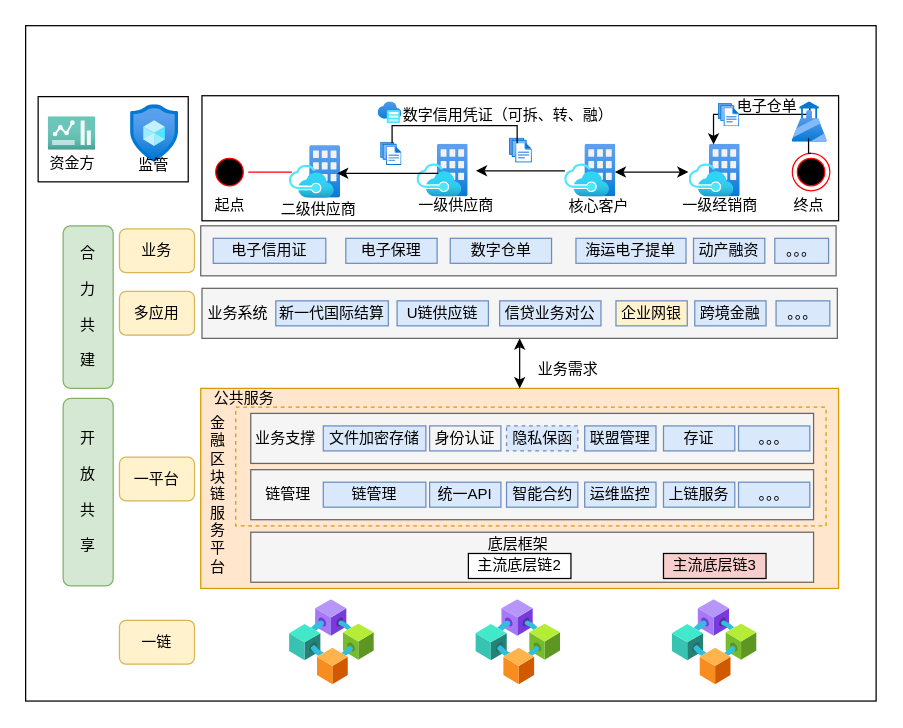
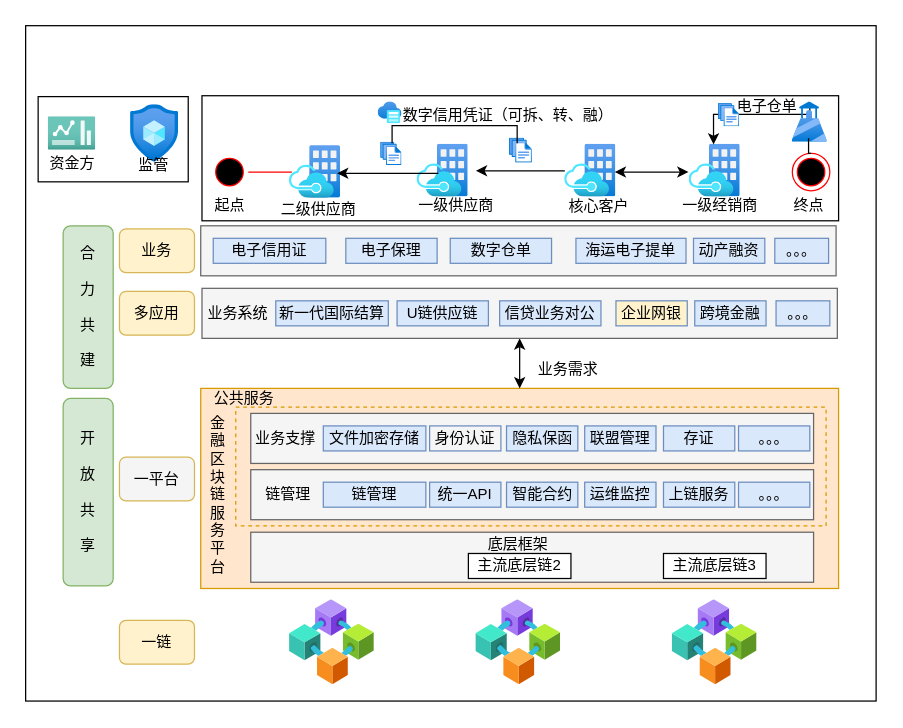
  <mxCell id="0" />
  <mxCell id="1" parent="0" />
  <mxCell id="2" value="" style="rounded=0;whiteSpace=wrap;html=1;" parent="1" vertex="1"><mxGeometry x="20" y="20" width="680" height="540" as="geometry" /></mxCell>
  <mxCell id="3" value="开&lt;div&gt;&lt;br&gt;&lt;/div&gt;&lt;div&gt;放&lt;div&gt;&lt;br&gt;&lt;/div&gt;&lt;div&gt;共&lt;/div&gt;&lt;div&gt;&lt;br&gt;&lt;/div&gt;&lt;div&gt;享&lt;/div&gt;&lt;/div&gt;" style="rounded=1;whiteSpace=wrap;html=1;fillColor=#d5e8d4;strokeColor=#82b366;" parent="1" vertex="1"><mxGeometry x="50" y="318" width="40" height="150" as="geometry" /></mxCell>
  <mxCell id="4" value="合&lt;div&gt;&lt;br&gt;&lt;/div&gt;&lt;div&gt;力&lt;div&gt;&lt;br&gt;&lt;/div&gt;&lt;div&gt;共&lt;/div&gt;&lt;div&gt;&lt;br&gt;&lt;/div&gt;&lt;div&gt;建&lt;/div&gt;&lt;/div&gt;" style="rounded=1;whiteSpace=wrap;html=1;fillColor=#d5e8d4;strokeColor=#82b366;" parent="1" vertex="1"><mxGeometry x="50" y="180" width="40" height="130" as="geometry" /></mxCell>
  <mxCell id="5" value="" style="rounded=0;whiteSpace=wrap;html=1;fillColor=#ffe6cc;strokeColor=#d79b00;" parent="1" vertex="1"><mxGeometry x="160" y="310" width="510" height="160" as="geometry" /></mxCell>
- <mxCell id="6" value="一平台" style="rounded=1;whiteSpace=wrap;html=1;fillColor=#fff2cc;strokeColor=#d6b656;" parent="1" vertex="1"><mxGeometry x="95" y="365" width="60" height="35" as="geometry" /></mxCell>
+ <mxCell id="6" value="一平台" style="rounded=1;whiteSpace=wrap;html=1;fillColor=#f5f5f5;strokeColor=#d6b656;" parent="1" vertex="1"><mxGeometry x="95" y="365" width="60" height="35" as="geometry" /></mxCell>
  <mxCell id="7" value="金&lt;div&gt;融&lt;/div&gt;&lt;div&gt;区&lt;/div&gt;&lt;div&gt;块&lt;/div&gt;&lt;div&gt;链&lt;/div&gt;&lt;div&gt;服&lt;/div&gt;&lt;div&gt;务&lt;/div&gt;&lt;div&gt;平&lt;/div&gt;&lt;div&gt;台&lt;/div&gt;" style="text;html=1;align=center;verticalAlign=middle;whiteSpace=wrap;rounded=0;" parent="1" vertex="1"><mxGeometry x="160" y="325" width="28" height="140" as="geometry" /></mxCell>
  <mxCell id="8" value="" style="rounded=0;whiteSpace=wrap;html=1;dashed=1;fillColor=#ffe6cc;strokeColor=#d79b00;" parent="1" vertex="1"><mxGeometry x="188" y="325" width="472" height="95" as="geometry" /></mxCell>
  <mxCell id="9" value="" style="rounded=0;whiteSpace=wrap;html=1;fillColor=#f5f5f5;fontColor=#333333;strokeColor=#666666;" parent="1" vertex="1"><mxGeometry x="200" y="330" width="450" height="40" as="geometry" /></mxCell>
  <mxCell id="10" value="" style="rounded=0;whiteSpace=wrap;html=1;fillColor=#f5f5f5;fontColor=#333333;strokeColor=#666666;" parent="1" vertex="1"><mxGeometry x="200" y="375" width="450" height="40" as="geometry" /></mxCell>
  <mxCell id="11" value="文件加密存储" style="rounded=0;whiteSpace=wrap;html=1;fillColor=#dae8fc;strokeColor=#6c8ebf;" parent="1" vertex="1"><mxGeometry x="258" y="340" width="82" height="20" as="geometry" /></mxCell>
  <mxCell id="12" value="业务支撑" style="text;html=1;align=center;verticalAlign=middle;whiteSpace=wrap;rounded=0;" parent="1" vertex="1"><mxGeometry x="198" y="335" width="60" height="30" as="geometry" /></mxCell>
  <mxCell id="13" value="身份认证" style="rounded=0;whiteSpace=wrap;html=1;fillColor=#f5f5f5;strokeColor=#6c8ebf;" vertex="1" parent="1"><mxGeometry x="343" y="340" width="57" height="20" as="geometry" /></mxCell>
- <mxCell id="14" value="隐私保函" style="rounded=0;whiteSpace=wrap;html=1;fillColor=#dae8fc;strokeColor=#6c8ebf;dashed=1;" vertex="1" parent="1"><mxGeometry x="404.5" y="340" width="57" height="20" as="geometry" /></mxCell>
+ <mxCell id="14" value="隐私保函" style="rounded=0;whiteSpace=wrap;html=1;fillColor=#dae8fc;strokeColor=#6c8ebf;" vertex="1" parent="1"><mxGeometry x="404.5" y="340" width="57" height="20" as="geometry" /></mxCell>
  <mxCell id="15" value="联盟管理" style="rounded=0;whiteSpace=wrap;html=1;fillColor=#dae8fc;strokeColor=#6c8ebf;" vertex="1" parent="1"><mxGeometry x="467" y="340" width="57" height="20" as="geometry" /></mxCell>
  <mxCell id="16" value="存证" style="rounded=0;whiteSpace=wrap;html=1;fillColor=#dae8fc;strokeColor=#6c8ebf;" vertex="1" parent="1"><mxGeometry x="530" y="340" width="57" height="20" as="geometry" /></mxCell>
  <mxCell id="17" value="。。。" style="rounded=0;whiteSpace=wrap;html=1;fillColor=#dae8fc;strokeColor=#6c8ebf;" vertex="1" parent="1"><mxGeometry x="590" y="340" width="57" height="20" as="geometry" /></mxCell>
  <mxCell id="18" value="链管理" style="rounded=0;whiteSpace=wrap;html=1;fillColor=#dae8fc;strokeColor=#6c8ebf;" vertex="1" parent="1"><mxGeometry x="258" y="385" width="82" height="20" as="geometry" /></mxCell>
  <mxCell id="19" value="统一API" style="rounded=0;whiteSpace=wrap;html=1;fillColor=#dae8fc;strokeColor=#6c8ebf;" vertex="1" parent="1"><mxGeometry x="343" y="385" width="57" height="20" as="geometry" /></mxCell>
  <mxCell id="20" value="智能合约" style="rounded=0;whiteSpace=wrap;html=1;fillColor=#dae8fc;strokeColor=#6c8ebf;" vertex="1" parent="1"><mxGeometry x="404.5" y="385" width="57" height="20" as="geometry" /></mxCell>
  <mxCell id="21" value="运维监控" style="rounded=0;whiteSpace=wrap;html=1;fillColor=#dae8fc;strokeColor=#6c8ebf;" vertex="1" parent="1"><mxGeometry x="467" y="385" width="57" height="20" as="geometry" /></mxCell>
  <mxCell id="22" value="上链服务" style="rounded=0;whiteSpace=wrap;html=1;fillColor=#dae8fc;strokeColor=#6c8ebf;" vertex="1" parent="1"><mxGeometry x="530" y="385" width="57" height="20" as="geometry" /></mxCell>
  <mxCell id="23" value="。。。" style="rounded=0;whiteSpace=wrap;html=1;fillColor=#dae8fc;strokeColor=#6c8ebf;" vertex="1" parent="1"><mxGeometry x="590" y="385" width="57" height="20" as="geometry" /></mxCell>
  <mxCell id="24" value="链管理" style="text;html=1;align=center;verticalAlign=middle;whiteSpace=wrap;rounded=0;" vertex="1" parent="1"><mxGeometry x="200" y="380" width="60" height="30" as="geometry" /></mxCell>
  <mxCell id="25" value="" style="rounded=0;whiteSpace=wrap;html=1;fillColor=#f5f5f5;fontColor=#333333;strokeColor=#666666;" vertex="1" parent="1"><mxGeometry x="200" y="425" width="450" height="40" as="geometry" /></mxCell>
  <mxCell id="26" value="底层框架" style="text;html=1;align=center;verticalAlign=middle;whiteSpace=wrap;rounded=0;" vertex="1" parent="1"><mxGeometry x="384" y="420" width="60" height="30" as="geometry" /></mxCell>
  <mxCell id="27" value="主流底层链2" style="rounded=0;whiteSpace=wrap;html=1;" vertex="1" parent="1"><mxGeometry x="374" y="442" width="82" height="20" as="geometry" /></mxCell>
- <mxCell id="28" value="主流底层链3" style="rounded=0;whiteSpace=wrap;html=1;fillColor=#f8cecc;" vertex="1" parent="1"><mxGeometry x="530" y="442" width="82" height="20" as="geometry" /></mxCell>
+ <mxCell id="28" value="主流底层链3" style="rounded=0;whiteSpace=wrap;html=1;" vertex="1" parent="1"><mxGeometry x="530" y="442" width="82" height="20" as="geometry" /></mxCell>
  <mxCell id="29" value="公共服务" style="text;html=1;align=center;verticalAlign=middle;whiteSpace=wrap;rounded=0;" vertex="1" parent="1"><mxGeometry x="165" y="303" width="60" height="30" as="geometry" /></mxCell>
  <mxCell id="30" value="" style="endArrow=classic;startArrow=classic;html=1;rounded=0;exitX=0.5;exitY=0;exitDx=0;exitDy=0;entryX=0.5;entryY=1;entryDx=0;entryDy=0;" edge="1" parent="1" source="5" target="32"><mxGeometry width="50" height="50" relative="1" as="geometry"><mxPoint x="350" y="327" as="sourcePoint" /><mxPoint x="414" y="276" as="targetPoint" /></mxGeometry></mxCell>
  <mxCell id="31" value="业务需求" style="text;html=1;align=center;verticalAlign=middle;whiteSpace=wrap;rounded=0;" vertex="1" parent="1"><mxGeometry x="423.5" y="280" width="60" height="30" as="geometry" /></mxCell>
  <mxCell id="32" value="" style="rounded=0;whiteSpace=wrap;html=1;fillColor=#f5f5f5;fontColor=#333333;strokeColor=#666666;" vertex="1" parent="1"><mxGeometry x="161" y="230" width="508" height="40" as="geometry" /></mxCell>
  <mxCell id="33" value="新一代国际结算" style="rounded=0;whiteSpace=wrap;html=1;fillColor=#dae8fc;strokeColor=#6c8ebf;" vertex="1" parent="1"><mxGeometry x="220" y="240" width="90" height="20" as="geometry" /></mxCell>
  <mxCell id="34" value="业务系统" style="text;html=1;align=center;verticalAlign=middle;whiteSpace=wrap;rounded=0;" vertex="1" parent="1"><mxGeometry x="160" y="235" width="60" height="30" as="geometry" /></mxCell>
  <mxCell id="35" value="U链供应链" style="rounded=0;whiteSpace=wrap;html=1;fillColor=#dae8fc;strokeColor=#6c8ebf;" vertex="1" parent="1"><mxGeometry x="317" y="240" width="73" height="20" as="geometry" /></mxCell>
  <mxCell id="36" value="信贷业务对公" style="rounded=0;whiteSpace=wrap;html=1;fillColor=#dae8fc;strokeColor=#6c8ebf;" vertex="1" parent="1"><mxGeometry x="399" y="240" width="81" height="20" as="geometry" /></mxCell>
  <mxCell id="37" value="企业网银" style="rounded=0;whiteSpace=wrap;html=1;fillColor=#fff2cc;strokeColor=#6c8ebf;" vertex="1" parent="1"><mxGeometry x="492" y="240" width="57" height="20" as="geometry" /></mxCell>
  <mxCell id="38" value="。。。" style="rounded=0;whiteSpace=wrap;html=1;fillColor=#dae8fc;strokeColor=#6c8ebf;" vertex="1" parent="1"><mxGeometry x="620" y="240" width="43" height="20" as="geometry" /></mxCell>
  <mxCell id="39" value="跨境金融" style="rounded=0;whiteSpace=wrap;html=1;fillColor=#dae8fc;strokeColor=#6c8ebf;" vertex="1" parent="1"><mxGeometry x="555" y="240" width="57" height="20" as="geometry" /></mxCell>
  <mxCell id="40" value="" style="rounded=0;whiteSpace=wrap;html=1;fillColor=#f5f5f5;fontColor=#333333;strokeColor=#666666;" vertex="1" parent="1"><mxGeometry x="160" y="180" width="508" height="40" as="geometry" /></mxCell>
  <mxCell id="41" value="电子信用证" style="rounded=0;whiteSpace=wrap;html=1;fillColor=#dae8fc;strokeColor=#6c8ebf;" vertex="1" parent="1"><mxGeometry x="170" y="190" width="90" height="20" as="geometry" /></mxCell>
  <mxCell id="42" value="电子保理" style="rounded=0;whiteSpace=wrap;html=1;fillColor=#dae8fc;strokeColor=#6c8ebf;" vertex="1" parent="1"><mxGeometry x="276" y="190" width="73" height="20" as="geometry" /></mxCell>
  <mxCell id="43" value="数字仓单" style="rounded=0;whiteSpace=wrap;html=1;fillColor=#dae8fc;strokeColor=#6c8ebf;" vertex="1" parent="1"><mxGeometry x="359.5" y="190" width="81" height="20" as="geometry" /></mxCell>
  <mxCell id="44" value="海运电子提单" style="rounded=0;whiteSpace=wrap;html=1;fillColor=#dae8fc;strokeColor=#6c8ebf;" vertex="1" parent="1"><mxGeometry x="460" y="190" width="88" height="20" as="geometry" /></mxCell>
  <mxCell id="45" value="。。。" style="rounded=0;whiteSpace=wrap;html=1;fillColor=#dae8fc;strokeColor=#6c8ebf;" vertex="1" parent="1"><mxGeometry x="619" y="190" width="43" height="20" as="geometry" /></mxCell>
  <mxCell id="46" value="动产融资" style="rounded=0;whiteSpace=wrap;html=1;fillColor=#dae8fc;strokeColor=#6c8ebf;" vertex="1" parent="1"><mxGeometry x="554" y="190" width="57" height="20" as="geometry" /></mxCell>
  <mxCell id="47" value="一链" style="rounded=1;whiteSpace=wrap;html=1;fillColor=#fff2cc;strokeColor=#d6b656;" vertex="1" parent="1"><mxGeometry x="95" y="495.5" width="60" height="35" as="geometry" /></mxCell>
  <mxCell id="48" value="多应用" style="rounded=1;whiteSpace=wrap;html=1;fillColor=#fff2cc;strokeColor=#d6b656;" vertex="1" parent="1"><mxGeometry x="95" y="232.5" width="60" height="35" as="geometry" /></mxCell>
  <mxCell id="49" value="业务" style="rounded=1;whiteSpace=wrap;html=1;fillColor=#fff2cc;strokeColor=#d6b656;" vertex="1" parent="1"><mxGeometry x="95" y="182.5" width="60" height="35" as="geometry" /></mxCell>
  <mxCell id="50" value="" style="rounded=0;whiteSpace=wrap;html=1;" vertex="1" parent="1"><mxGeometry x="161" y="76" width="509" height="100" as="geometry" /></mxCell>
  <mxCell id="51" value="" style="image;aspect=fixed;html=1;points=[];align=center;fontSize=12;image=img/lib/azure2/blockchain/Consortium.svg;" vertex="1" parent="1"><mxGeometry x="231" y="479" width="68" height="68" as="geometry" /></mxCell>
  <mxCell id="52" value="" style="image;aspect=fixed;html=1;points=[];align=center;fontSize=12;image=img/lib/azure2/blockchain/Consortium.svg;" vertex="1" parent="1"><mxGeometry x="537" y="479" width="68" height="68" as="geometry" /></mxCell>
  <mxCell id="53" value="" style="image;aspect=fixed;html=1;points=[];align=center;fontSize=12;image=img/lib/azure2/blockchain/Consortium.svg;" vertex="1" parent="1"><mxGeometry x="380" y="479" width="68" height="68" as="geometry" /></mxCell>
  <mxCell id="54" value="" style="image;aspect=fixed;html=1;points=[];align=center;fontSize=12;image=img/lib/azure2/azure_stack/Azure_Stack.svg;" vertex="1" parent="1"><mxGeometry x="231" y="115.9" width="40.88" height="42.2" as="geometry" /></mxCell>
  <mxCell id="55" value="" style="ellipse;html=1;shape=startState;fillColor=#000000;strokeColor=#ff0000;" vertex="1" parent="1"><mxGeometry x="168" y="122" width="30" height="30" as="geometry" /></mxCell>
  <mxCell id="56" value="" style="edgeStyle=orthogonalEdgeStyle;html=1;verticalAlign=bottom;endArrow=none;endSize=8;strokeColor=#ff0000;rounded=0;entryX=0.046;entryY=0.5;entryDx=0;entryDy=0;entryPerimeter=0;endFill=0;" edge="1" source="55" parent="1" target="54"><mxGeometry relative="1" as="geometry"><mxPoint x="180" y="231" as="targetPoint" /></mxGeometry></mxCell>
  <mxCell id="57" value="" style="ellipse;html=1;shape=endState;fillColor=#000000;strokeColor=#ff0000;" vertex="1" parent="1"><mxGeometry x="633" y="122" width="30" height="30" as="geometry" /></mxCell>
  <mxCell id="58" value="" style="image;aspect=fixed;html=1;points=[];align=center;fontSize=12;image=img/lib/azure2/azure_stack/Azure_Stack.svg;" vertex="1" parent="1"><mxGeometry x="333.06" y="114.9" width="40.88" height="42.2" as="geometry" /></mxCell>
  <mxCell id="59" value="" style="image;aspect=fixed;html=1;points=[];align=center;fontSize=12;image=img/lib/azure2/azure_stack/Azure_Stack.svg;" vertex="1" parent="1"><mxGeometry x="451.12" y="114.9" width="40.88" height="42.2" as="geometry" /></mxCell>
  <mxCell id="60" value="" style="image;aspect=fixed;html=1;points=[];align=center;fontSize=12;image=img/lib/azure2/azure_stack/Azure_Stack.svg;" vertex="1" parent="1"><mxGeometry x="550.56" y="114.9" width="40.88" height="42.2" as="geometry" /></mxCell>
  <mxCell id="61" style="edgeStyle=orthogonalEdgeStyle;rounded=0;orthogonalLoop=1;jettySize=auto;html=1;exitX=0.5;exitY=0;exitDx=0;exitDy=0;entryX=0.476;entryY=0.002;entryDx=0;entryDy=0;entryPerimeter=0;" edge="1" parent="1" source="63" target="60"><mxGeometry relative="1" as="geometry"><Array as="points"><mxPoint x="647" y="91" /><mxPoint x="570" y="91" /></Array></mxGeometry></mxCell>
  <mxCell id="62" value="" style="image;aspect=fixed;html=1;points=[];align=center;fontSize=12;image=img/lib/azure2/general/Files.svg;" vertex="1" parent="1"><mxGeometry x="574" y="82.41" width="17" height="18.59" as="geometry" /></mxCell>
  <mxCell id="63" value="" style="image;aspect=fixed;html=1;points=[];align=center;fontSize=12;image=img/lib/azure2/management_governance/Azure_Lighthouse.svg;" vertex="1" parent="1"><mxGeometry x="633" y="81" width="28" height="32.27" as="geometry" /></mxCell>
  <mxCell id="64" style="edgeStyle=orthogonalEdgeStyle;rounded=0;orthogonalLoop=1;jettySize=auto;html=1;exitX=0.5;exitY=0;exitDx=0;exitDy=0;entryX=0.464;entryY=0.899;entryDx=0;entryDy=0;entryPerimeter=0;endArrow=none;endFill=0;" edge="1" parent="1" source="57" target="63"><mxGeometry relative="1" as="geometry" /></mxCell>
  <mxCell id="65" value="电子仓单" style="text;html=1;align=center;verticalAlign=middle;whiteSpace=wrap;rounded=0;" vertex="1" parent="1"><mxGeometry x="583" y="70" width="60" height="30" as="geometry" /></mxCell>
  <mxCell id="66" value="一级经销商" style="text;html=1;align=center;verticalAlign=middle;whiteSpace=wrap;rounded=0;" vertex="1" parent="1"><mxGeometry x="541" y="149" width="69" height="30" as="geometry" /></mxCell>
  <mxCell id="67" value="核心客户" style="text;html=1;align=center;verticalAlign=middle;whiteSpace=wrap;rounded=0;" vertex="1" parent="1"><mxGeometry x="444" y="150" width="69" height="30" as="geometry" /></mxCell>
  <mxCell id="68" value="一级供应商" style="text;html=1;align=center;verticalAlign=middle;whiteSpace=wrap;rounded=0;" vertex="1" parent="1"><mxGeometry x="330" y="149" width="69" height="30" as="geometry" /></mxCell>
  <mxCell id="69" value="二级供应商" style="text;html=1;align=center;verticalAlign=middle;whiteSpace=wrap;rounded=0;" vertex="1" parent="1"><mxGeometry x="220" y="152" width="69" height="30" as="geometry" /></mxCell>
  <mxCell id="70" value="终点" style="text;html=1;align=center;verticalAlign=middle;whiteSpace=wrap;rounded=0;" vertex="1" parent="1"><mxGeometry x="612" y="149" width="69" height="30" as="geometry" /></mxCell>
  <mxCell id="71" value="起点" style="text;html=1;align=center;verticalAlign=middle;whiteSpace=wrap;rounded=0;" vertex="1" parent="1"><mxGeometry x="148.5" y="149" width="69" height="30" as="geometry" /></mxCell>
  <mxCell id="72" value="" style="image;aspect=fixed;html=1;points=[];align=center;fontSize=12;image=img/lib/azure2/general/Files.svg;" vertex="1" parent="1"><mxGeometry x="407" y="110" width="18.29" height="20" as="geometry" /></mxCell>
  <mxCell id="73" value="" style="endArrow=classic;html=1;rounded=0;" edge="1" parent="1" source="59"><mxGeometry width="50" height="50" relative="1" as="geometry"><mxPoint x="380" y="310" as="sourcePoint" /><mxPoint x="380" y="136" as="targetPoint" /></mxGeometry></mxCell>
  <mxCell id="74" value="" style="endArrow=classic;html=1;rounded=0;entryX=0.93;entryY=0.524;entryDx=0;entryDy=0;entryPerimeter=0;" edge="1" parent="1" target="54"><mxGeometry width="50" height="50" relative="1" as="geometry"><mxPoint x="350" y="138" as="sourcePoint" /><mxPoint x="390" y="146" as="targetPoint" /></mxGeometry></mxCell>
  <mxCell id="75" value="" style="endArrow=classic;startArrow=classic;html=1;rounded=0;exitX=0.976;exitY=0.524;exitDx=0;exitDy=0;exitPerimeter=0;" edge="1" parent="1" source="59"><mxGeometry width="50" height="50" relative="1" as="geometry"><mxPoint x="500" y="190" as="sourcePoint" /><mxPoint x="550" y="137" as="targetPoint" /></mxGeometry></mxCell>
  <mxCell id="76" value="" style="image;aspect=fixed;html=1;points=[];align=center;fontSize=12;image=img/lib/azure2/general/Files.svg;" vertex="1" parent="1"><mxGeometry x="304" y="113.27" width="17" height="18.59" as="geometry" /></mxCell>
  <mxCell id="77" value="" style="shape=partialRectangle;whiteSpace=wrap;html=1;bottom=1;right=1;left=1;top=0;fillColor=none;routingCenterX=-0.5;direction=west;" vertex="1" parent="1"><mxGeometry x="313" y="100" width="100" height="13.5" as="geometry" /></mxCell>
  <mxCell id="78" value="" style="image;aspect=fixed;html=1;points=[];align=center;fontSize=12;image=img/lib/azure2/storage/Azure_HCP_Cache.svg;" vertex="1" parent="1"><mxGeometry x="302" y="81" width="19" height="17.6" as="geometry" /></mxCell>
  <mxCell id="79" value="数字信用凭证（可拆、转、融）" style="text;html=1;align=center;verticalAlign=middle;whiteSpace=wrap;rounded=0;" vertex="1" parent="1"><mxGeometry x="318" y="76.71" width="176" height="30" as="geometry" /></mxCell>
  <mxCell id="80" value="" style="rounded=0;whiteSpace=wrap;html=1;" vertex="1" parent="1"><mxGeometry x="30" y="76.71" width="120" height="68.14" as="geometry" /></mxCell>
  <mxCell id="81" value="" style="image;aspect=fixed;html=1;points=[];align=center;fontSize=12;image=img/lib/azure2/other/Resource_Guard.svg;" vertex="1" parent="1"><mxGeometry x="104.01" y="83.34" width="38.32" height="46.01" as="geometry" /></mxCell>
  <mxCell id="82" value="" style="image;aspect=fixed;html=1;points=[];align=center;fontSize=12;image=img/lib/azure2/general/Dashboard2.svg;" vertex="1" parent="1"><mxGeometry x="38.17" y="92.93" width="38" height="26.82" as="geometry" /></mxCell>
  <mxCell id="83" value="资金方" style="text;html=1;align=center;verticalAlign=middle;whiteSpace=wrap;rounded=0;" vertex="1" parent="1"><mxGeometry x="36.67" y="122.85" width="41" height="15" as="geometry" /></mxCell>
  <mxCell id="84" value="监管" style="text;html=1;align=center;verticalAlign=middle;whiteSpace=wrap;rounded=0;" vertex="1" parent="1"><mxGeometry x="102.33" y="124.85" width="41" height="15" as="geometry" /></mxCell>
